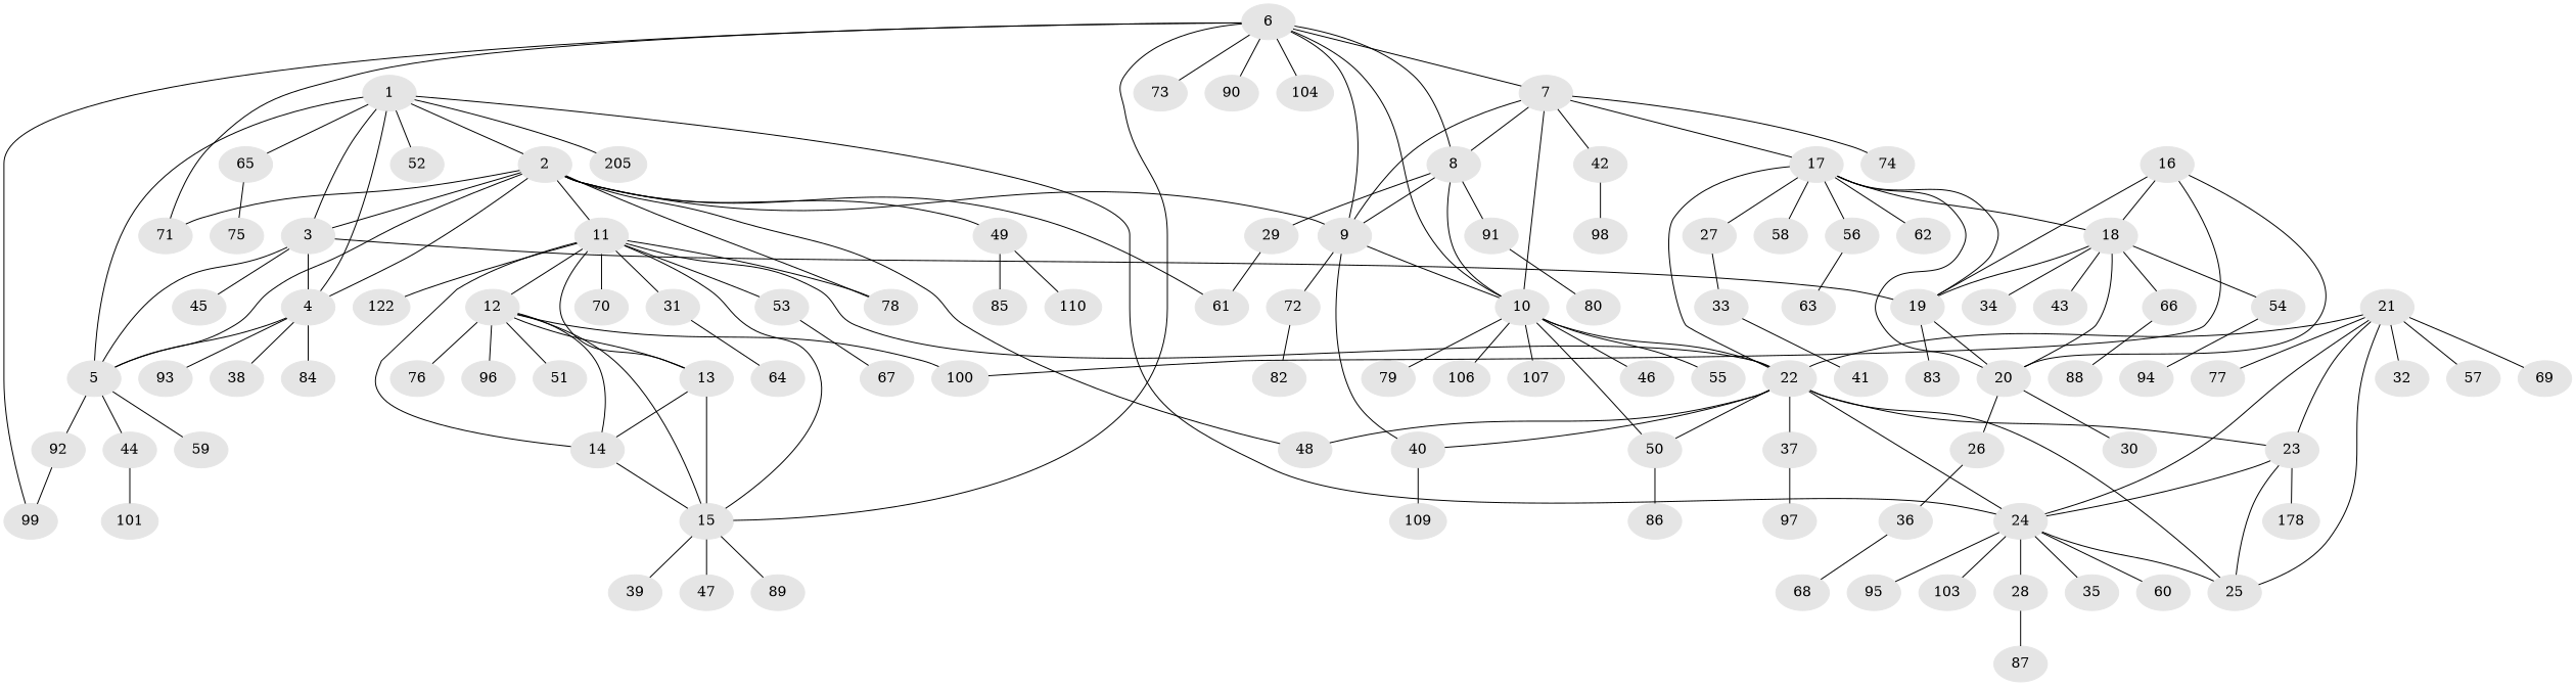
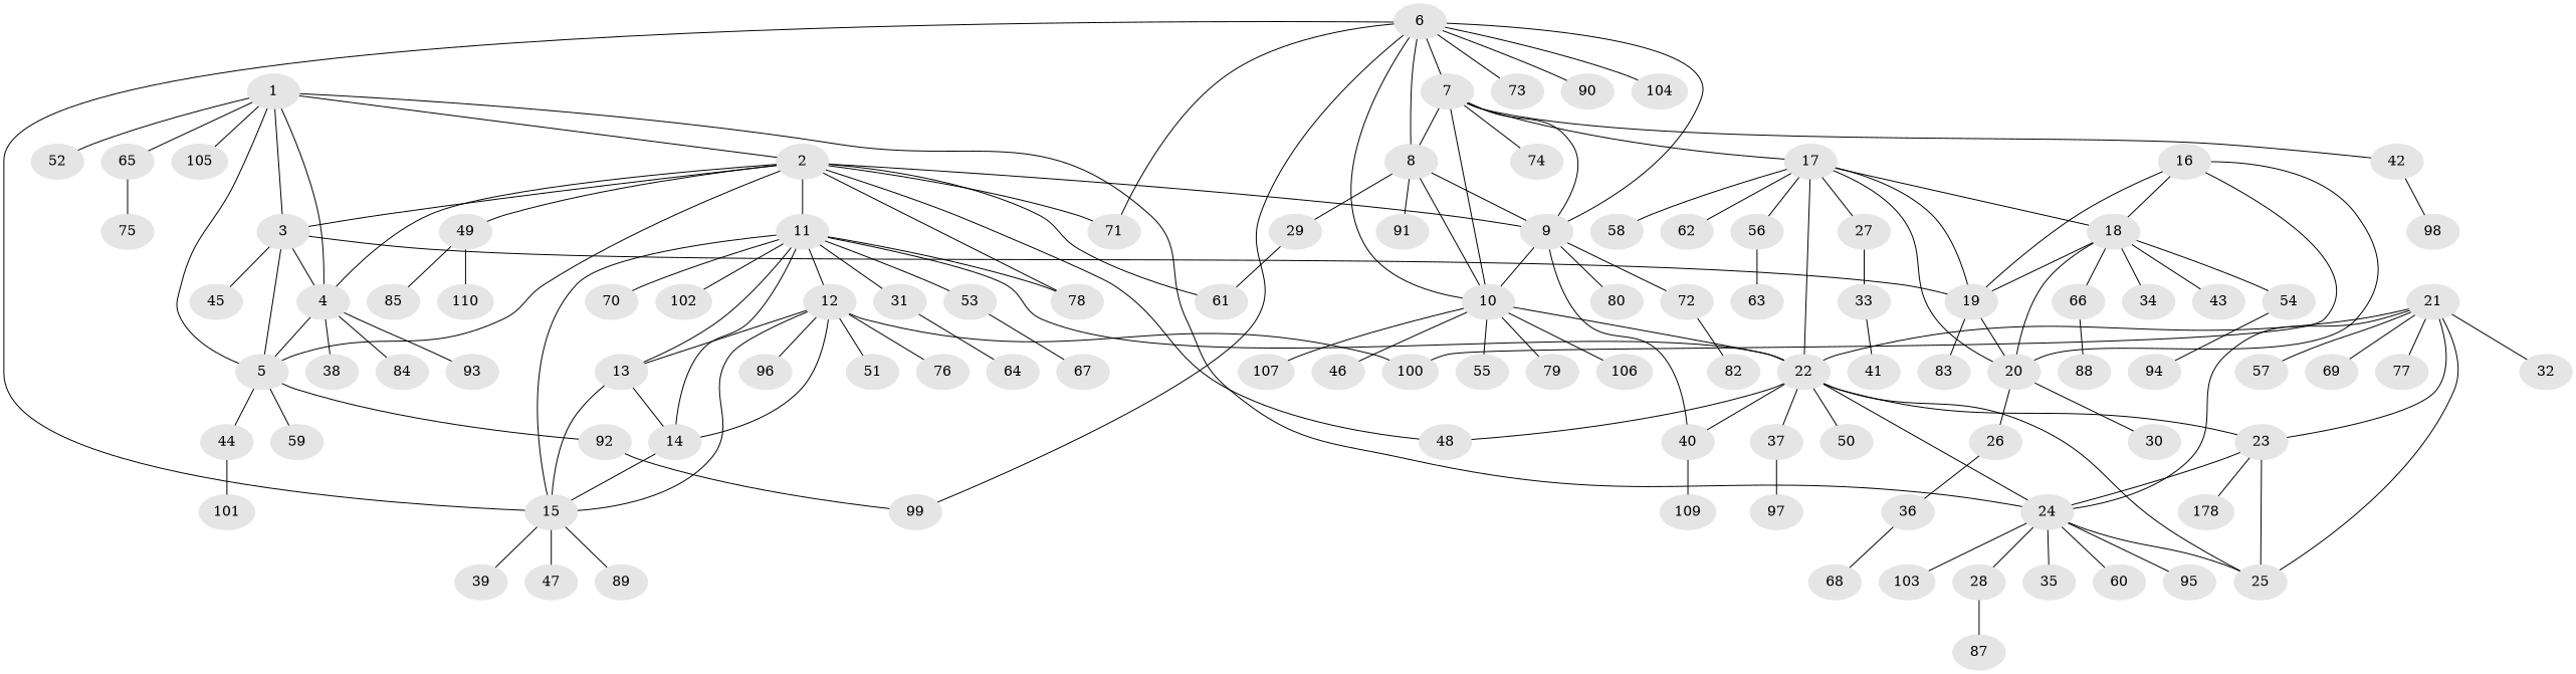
  graph {
    node [color=gray90 style=filled]
    1
    2
    3
    4
    5
    24
    52
    65
-   105 [label=205]
+   105
    9
    11
    48
    49
    61
    71
    78
    19
    45
    38
    84
    93
    44
    59
    92
    25
    28
    35
    60
    95
    103
    75
    10
    40
    72
    80
    15
    22
    12
    13
    14
    31
    53
    70
-   102 [label=122]
+   102
    85
    110
    20
    83
    101
    99
    6
    7
    8
    73
    90
    104
    17
    42
    74
    29
    91
    46
    50
    55
    79
    106
    107
    39
    47
    89
    18
    27
    56
    58
    62
    98
    109
    82
    23
    37
-   86
    51
    76
    96
    100
    64
    67
    34
    43
    54
    66
    16
    26
    30
    33
    63
    94
    88
    36
    21
    32
    57
    69
    77
    n105 [label=178]
    97
    87
    68
    41
    1 -- 2
    1 -- 3
    1 -- 4
    1 -- 5
    1 -- 24
    1 -- 52
    1 -- 65
    1 -- 105
    2 -- 3
    2 -- 4
    2 -- 5
    2 -- 9
    2 -- 11
    2 -- 48
    2 -- 49
    2 -- 61
    2 -- 71
    2 -- 78
    3 -- 4
    3 -- 5
    3 -- 19
    3 -- 45
    4 -- 5
    4 -- 38
    4 -- 84
    4 -- 93
    5 -- 44
    5 -- 59
    5 -- 92
    24 -- 25
    24 -- 28
    24 -- 35
    24 -- 60
    24 -- 95
    24 -- 103
    65 -- 75
    9 -- 10
    9 -- 40
    9 -- 72
-   91 -- 80
+   9 -- 80
    11 -- 78
    11 -- 15
    11 -- 22
    11 -- 12
    11 -- 13
    11 -- 14
    11 -- 31
    11 -- 53
    11 -- 70
    11 -- 102
    49 -- 85
    49 -- 110
    19 -- 20
    19 -- 83
    44 -- 101
    92 -- 99
    28 -- 87
    10 -- 22
    10 -- 46
-   10 -- 50
    10 -- 55
    10 -- 79
    10 -- 106
    10 -- 107
    40 -- 109
    72 -- 82
    15 -- 39
    15 -- 47
    15 -- 89
    22 -- 24
    22 -- 48
    22 -- 25
    22 -- 40
    22 -- 50
    22 -- 23
    22 -- 37
    12 -- 15
    12 -- 13
    12 -- 14
    12 -- 51
    12 -- 76
    12 -- 96
    12 -- 100
    13 -- 15
    13 -- 14
    14 -- 15
    31 -- 64
    53 -- 67
    20 -- 26
    20 -- 30
    6 -- 9
    6 -- 71
    6 -- 10
    6 -- 15
    6 -- 99
    6 -- 7
    6 -- 8
    6 -- 73
    6 -- 90
    6 -- 104
    7 -- 9
    7 -- 10
    7 -- 8
    7 -- 17
    7 -- 42
    7 -- 74
    8 -- 9
    8 -- 10
    8 -- 29
    8 -- 91
    17 -- 19
    17 -- 22
    17 -- 20
    17 -- 18
    17 -- 27
    17 -- 56
    17 -- 58
    17 -- 62
    42 -- 98
    29 -- 61
-   50 -- 86
    18 -- 19
    18 -- 20
    18 -- 34
    18 -- 43
    18 -- 54
    18 -- 66
    27 -- 33
    56 -- 63
    23 -- 24
    23 -- 25
    23 -- n105
    37 -- 97
    54 -- 94
    66 -- 88
    16 -- 19
    16 -- 20
    16 -- 18
    16 -- 100
    26 -- 36
    33 -- 41
    36 -- 68
    21 -- 24
    21 -- 25
    21 -- 22
    21 -- 23
    21 -- 32
    21 -- 57
    21 -- 69
    21 -- 77
  }
